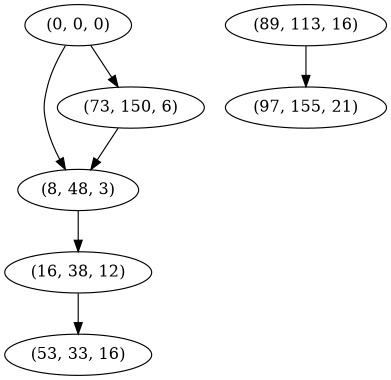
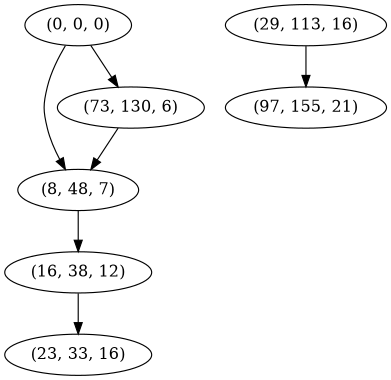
  digraph {
    "(0, 0, 0)"
-   "(8, 48, 7)" [label="(8, 48, 3)"]
-   "(73, 130, 6)" [label="(73, 150, 6)"]
+   "(8, 48, 7)"
+   "(73, 130, 6)"
    n4 [label="(16, 38, 12)"]
-   "(23, 33, 16)" [label="(53, 33, 16)"]
+   "(23, 33, 16)"
    n6 [label="(97, 155, 21)"]
-   "(89, 113, 16)"
+   "(89, 113, 16)" [label="(29, 113, 16)"]
    "(0, 0, 0)" -> "(8, 48, 7)"
    "(0, 0, 0)" -> "(73, 130, 6)"
    "(8, 48, 7)" -> n4
    "(73, 130, 6)" -> "(8, 48, 7)"
    n4 -> "(23, 33, 16)"
    "(89, 113, 16)" -> n6
  }
